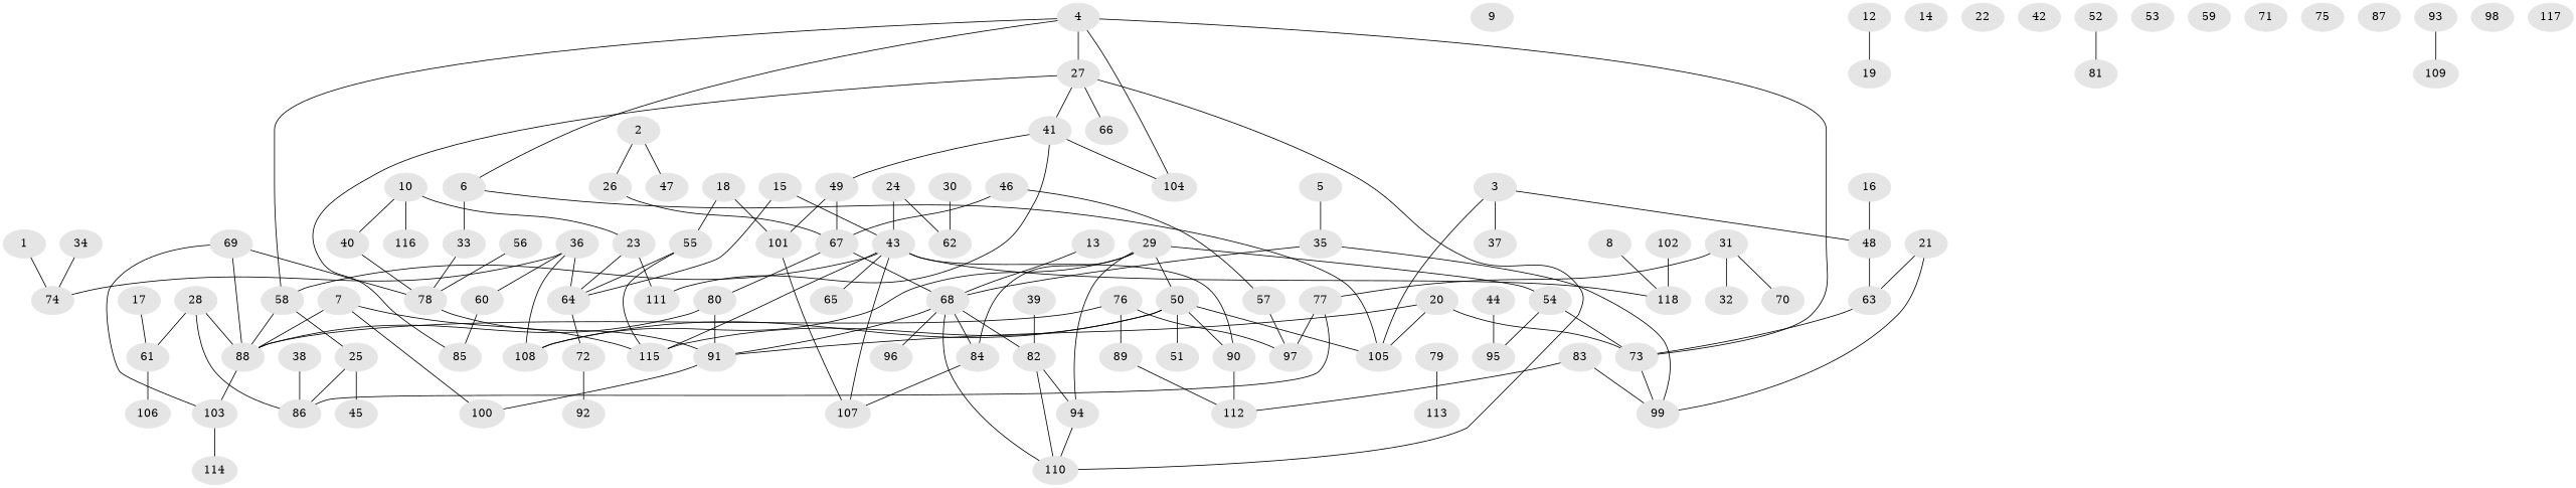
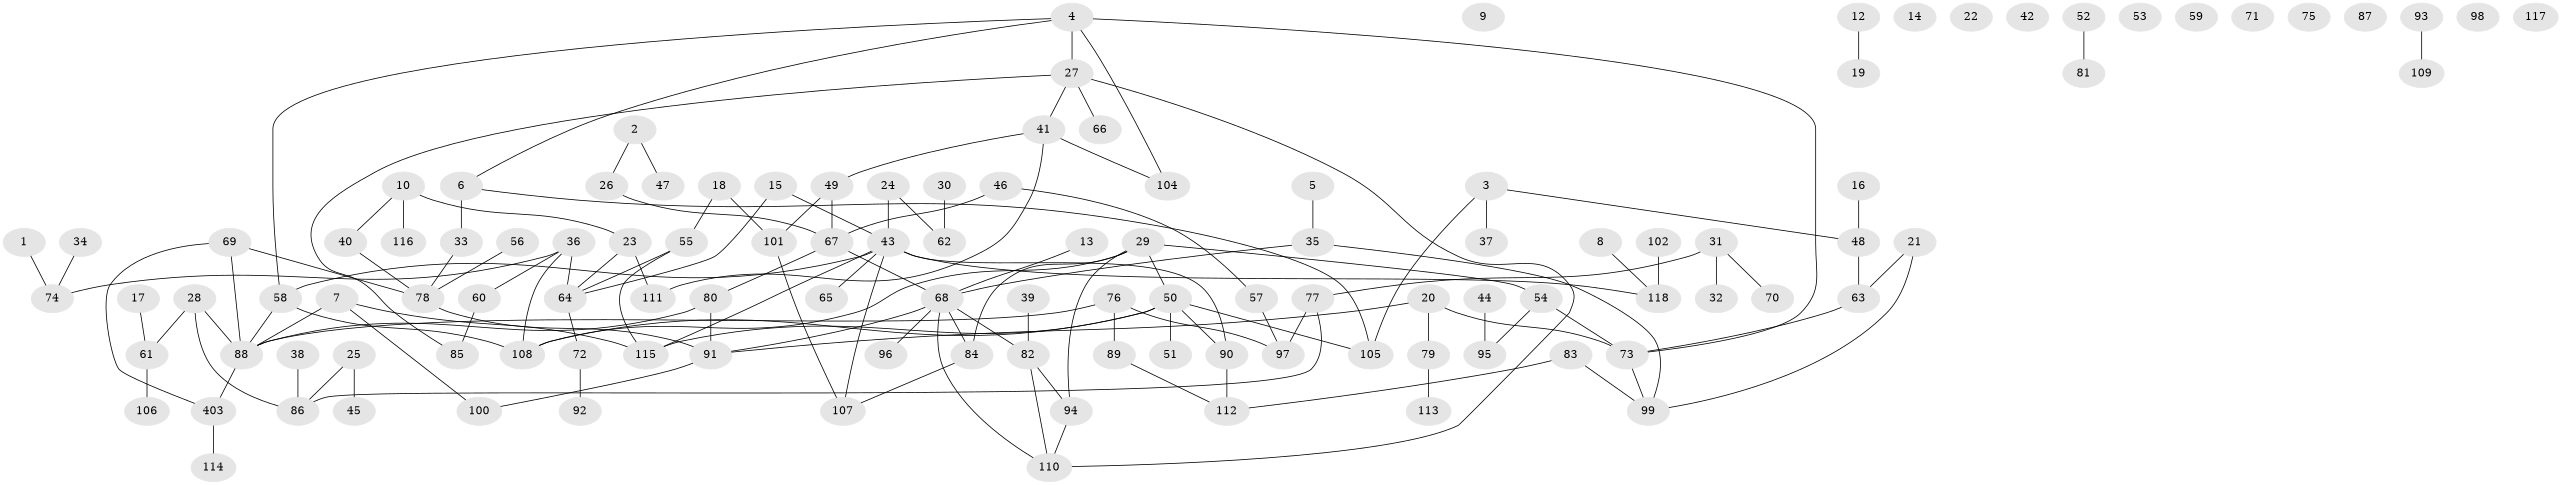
  graph {
    node [color=gray90 style=filled]
    1
    74
    2
    26
    47
    67
    3
    37
    48
    105
    63
    4
    6
    27
    58
    73
    104
    33
    41
    66
    85
    110
    88
    108
    99
    5
    35
    68
    78
    7
    100
    115
-   103
+   103 [label=403]
    8
    118
    9
    10
    23
    40
    116
    64
    111
    31
    32
    70
    77
    46
    57
    56
    12
    19
    13
    91
    82
    84
    96
    14
    15
    43
    65
    90
    107
    72
    16
    17
    61
    106
    18
    55
    101
    20
    79
    113
    21
    22
    94
    24
    62
    25
    45
    86
    80
    49
    28
    29
    50
    54
    51
    95
    30
    97
    34
    36
    60
    38
    39
    42
    112
    44
    52
    81
    53
    59
    92
    69
    114
    71
    75
    76
    89
    83
    87
    93
    109
    98
    102
    117
    1 -- 74
    2 -- 26
    2 -- 47
    26 -- 67
    67 -- 68
    67 -- 80
    3 -- 37
    3 -- 48
    3 -- 105
    48 -- 63
    63 -- 73
    4 -- 6
    4 -- 27
    4 -- 58
    4 -- 73
    4 -- 104
    6 -- 105
    6 -- 33
    27 -- 41
    27 -- 66
    27 -- 85
    27 -- 110
    58 -- 88
-   58 -- 25
+   58 -- 108
    73 -- 99
    33 -- 78
    41 -- 104
    41 -- 111
    41 -- 49
    88 -- 103
    5 -- 35
    35 -- 99
    35 -- 68
    68 -- 110
    68 -- 91
    68 -- 82
    68 -- 84
    68 -- 96
    78 -- 91
    7 -- 88
    7 -- 100
    7 -- 115
    103 -- 114
    8 -- 118
    10 -- 23
    10 -- 40
    10 -- 116
    23 -- 64
    23 -- 111
    40 -- 78
    64 -- 72
    31 -- 32
    31 -- 70
    31 -- 77
    77 -- 86
    77 -- 97
    46 -- 67
    46 -- 57
    57 -- 97
    56 -- 78
    12 -- 19
    13 -- 68
    91 -- 100
    82 -- 110
    82 -- 94
    84 -- 107
    15 -- 64
    15 -- 43
    43 -- 58
    43 -- 115
    43 -- 118
    43 -- 65
    43 -- 90
    43 -- 107
    90 -- 112
    72 -- 92
    16 -- 48
    17 -- 61
    61 -- 106
    18 -- 55
    18 -- 101
    55 -- 115
    55 -- 64
    101 -- 107
    20 -- 73
    20 -- 91
-   20 -- 105
+   20 -- 79
    79 -- 113
    21 -- 63
    21 -- 99
    94 -- 110
    24 -- 43
    24 -- 62
    25 -- 45
    25 -- 86
    80 -- 88
    80 -- 91
    49 -- 67
    49 -- 101
    28 -- 88
    28 -- 61
    28 -- 86
    29 -- 108
    29 -- 84
    29 -- 94
    29 -- 50
    29 -- 54
    50 -- 105
    50 -- 108
    50 -- 115
    50 -- 90
    50 -- 51
    54 -- 73
    54 -- 95
    30 -- 62
    34 -- 74
    36 -- 74
    36 -- 108
    36 -- 64
    36 -- 60
    60 -- 85
    38 -- 86
    39 -- 82
    44 -- 95
    52 -- 81
    69 -- 88
    69 -- 78
    69 -- 103
    76 -- 88
    76 -- 97
    76 -- 89
    89 -- 112
    83 -- 99
    83 -- 112
    93 -- 109
    102 -- 118
  }
